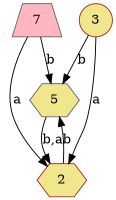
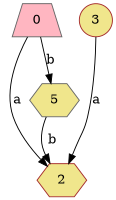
  digraph {
    d2tdocpreamble="\usetikzlibrary{automata}"
    d2tfigpreamble="\tikzstyle{every state}= [ draw=blue!50,very thick,fill=blue!20]  \tikzstyle{auto}= [fill=white]"
    ranksep=0.5
    node [color=gray40 fillcolor=khaki shape=hexagon style="state,filled"]
    edge [lblstyle=auto topath="bend right"]
-   n1 [fillcolor=lightpink label=7 shape=trapezium]
+   n1 [fillcolor=lightpink label=0 shape=trapezium]
    n2 [label=5 style="state, accepting,filled"]
    n3 [color=brown label=2]
    n4 [color=brown label=3 shape=circle style="state, initial,filled"]
    n1 -> n2 [label=b]
    n1 -> n3 [label=a]
-   n2 -> n3 [label="b,a"]
-   n3 -> n2 [label=b]
-   n4 -> n2 [label=b]
+   n2 -> n3 [label=b]
    n4 -> n3 [label=a]
  }
